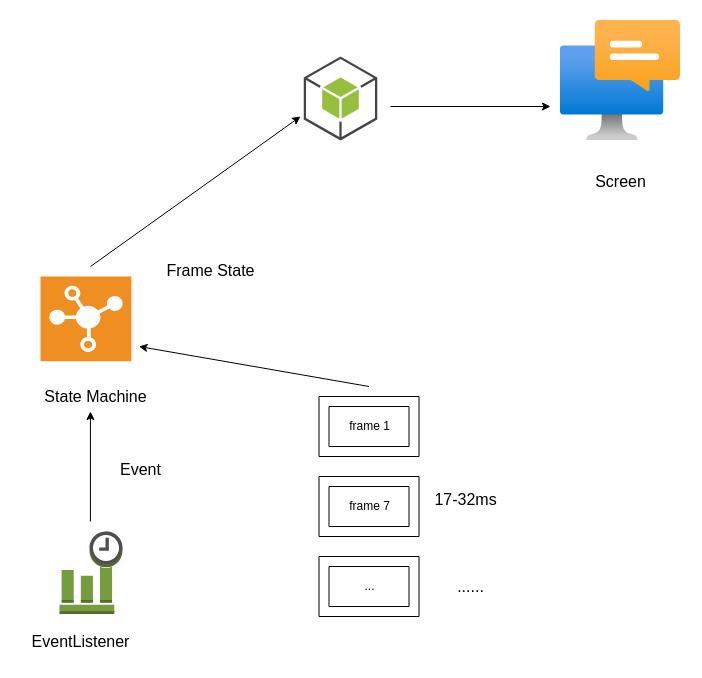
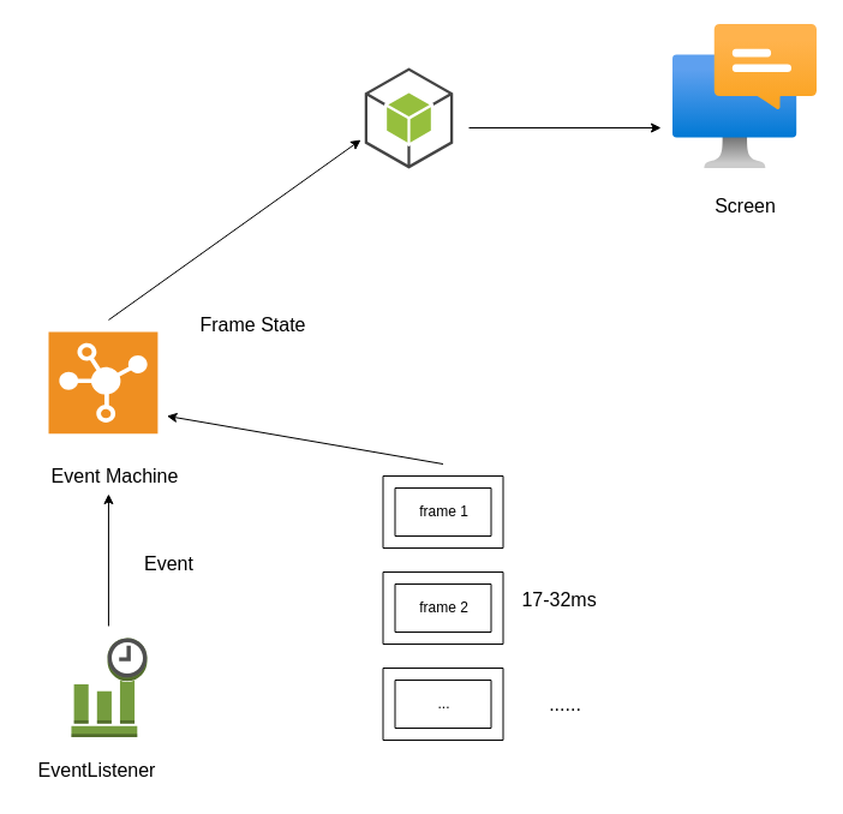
  <mxCell id="0" />
  <mxCell id="1" parent="0" />
  <mxCell id="2" value="" style="outlineConnect=0;dashed=0;verticalLabelPosition=bottom;verticalAlign=top;align=center;html=1;shape=mxgraph.aws3.event_time_based;fillColor=#759C3E;gradientColor=none;" vertex="1" parent="1"><mxGeometry x="58.95" y="531" width="63" height="82.5" as="geometry" /></mxCell>
  <mxCell id="3" value="" style="image;aspect=fixed;html=1;points=[];align=center;fontSize=12;image=img/lib/azure2/other/Windows_Notification_Services.svg;" vertex="1" parent="1"><mxGeometry x="560" y="20" width="120" height="120" as="geometry" /></mxCell>
  <mxCell id="4" value="" style="verticalLabelPosition=bottom;verticalAlign=top;html=1;shape=mxgraph.basic.frame;dx=10;whiteSpace=wrap;" vertex="1" parent="1"><mxGeometry x="318.5" y="396" width="100" height="60" as="geometry" /></mxCell>
  <mxCell id="5" value="" style="verticalLabelPosition=bottom;verticalAlign=top;html=1;shape=mxgraph.basic.frame;dx=10;whiteSpace=wrap;" vertex="1" parent="1"><mxGeometry x="318.5" y="476" width="100" height="60" as="geometry" /></mxCell>
  <mxCell id="6" value="" style="verticalLabelPosition=bottom;verticalAlign=top;html=1;shape=mxgraph.basic.frame;dx=10;whiteSpace=wrap;" vertex="1" parent="1"><mxGeometry x="318.5" y="556" width="100" height="60" as="geometry" /></mxCell>
  <mxCell id="7" value="&lt;font style=&quot;font-size: 16px;&quot;&gt;17-32ms&lt;/font&gt;" style="text;html=1;align=center;verticalAlign=middle;resizable=0;points=[];autosize=1;strokeColor=none;fillColor=none;" vertex="1" parent="1"><mxGeometry x="419.5" y="484" width="90" height="30" as="geometry" /></mxCell>
  <mxCell id="8" value="&lt;font style=&quot;font-size: 16px;&quot;&gt;......&lt;/font&gt;" style="text;html=1;align=center;verticalAlign=middle;resizable=0;points=[];autosize=1;strokeColor=none;fillColor=none;" vertex="1" parent="1"><mxGeometry x="444.5" y="571" width="50" height="30" as="geometry" /></mxCell>
  <mxCell id="9" value="frame 1" style="text;html=1;align=center;verticalAlign=middle;resizable=0;points=[];autosize=1;strokeColor=none;fillColor=none;" vertex="1" parent="1"><mxGeometry x="338.5" y="411" width="60" height="30" as="geometry" /></mxCell>
- <mxCell id="10" value="frame 7" style="text;html=1;align=center;verticalAlign=middle;resizable=0;points=[];autosize=1;strokeColor=none;fillColor=none;" vertex="1" parent="1"><mxGeometry x="338.5" y="491" width="60" height="30" as="geometry" /></mxCell>
+ <mxCell id="10" value="frame 2" style="text;html=1;align=center;verticalAlign=middle;resizable=0;points=[];autosize=1;strokeColor=none;fillColor=none;" vertex="1" parent="1"><mxGeometry x="338.5" y="491" width="60" height="30" as="geometry" /></mxCell>
  <mxCell id="11" value="" style="outlineConnect=0;dashed=0;verticalLabelPosition=bottom;verticalAlign=top;align=center;html=1;shape=mxgraph.aws3.android;fillColor=#96BF3D;gradientColor=none;" vertex="1" parent="1"><mxGeometry x="303.25" y="56" width="73.5" height="84" as="geometry" /></mxCell>
  <mxCell id="12" value="" style="endArrow=classic;html=1;rounded=0;" edge="1" parent="1"><mxGeometry width="50" height="50" relative="1" as="geometry"><mxPoint x="368.5" y="386" as="sourcePoint" /><mxPoint x="138.5" y="346" as="targetPoint" /></mxGeometry></mxCell>
  <mxCell id="13" value="" style="endArrow=classic;html=1;rounded=0;" edge="1" parent="1"><mxGeometry width="50" height="50" relative="1" as="geometry"><mxPoint x="390" y="106" as="sourcePoint" /><mxPoint x="550" y="106" as="targetPoint" /></mxGeometry></mxCell>
- <mxCell id="14" value="&lt;font style=&quot;font-size: 16px;&quot;&gt;Screen&lt;/font&gt;" style="text;html=1;align=center;verticalAlign=middle;resizable=0;points=[];autosize=1;strokeColor=none;fillColor=none;" vertex="1" parent="1"><mxGeometry x="585" y="166" width="70" height="30" as="geometry" /></mxCell>
+ <mxCell id="14" value="&lt;font style=&quot;font-size: 16px;&quot;&gt;Screen&lt;/font&gt;" style="text;html=1;align=center;verticalAlign=middle;resizable=0;points=[];autosize=1;strokeColor=none;fillColor=none;" vertex="1" parent="1"><mxGeometry x="585" y="156" width="70" height="30" as="geometry" /></mxCell>
  <mxCell id="15" value="&lt;font style=&quot;font-size: 16px;&quot;&gt;EventListener&lt;/font&gt;" style="text;html=1;align=center;verticalAlign=middle;resizable=0;points=[];autosize=1;strokeColor=none;fillColor=none;" vertex="1" parent="1"><mxGeometry x="20.45" y="626" width="120" height="30" as="geometry" /></mxCell>
  <mxCell id="16" value="" style="pointerEvents=1;shadow=0;dashed=0;html=1;strokeColor=none;fillColor=#EF8F21;labelPosition=center;verticalLabelPosition=bottom;verticalAlign=top;align=center;outlineConnect=0;shape=mxgraph.veeam.dr_site;" vertex="1" parent="1"><mxGeometry x="40" y="276" width="90.9" height="84.8" as="geometry" /></mxCell>
- <mxCell id="17" value="&lt;font style=&quot;font-size: 16px;&quot;&gt;State Machine&lt;/font&gt;" style="text;html=1;align=center;verticalAlign=middle;resizable=0;points=[];autosize=1;strokeColor=none;fillColor=none;" vertex="1" parent="1"><mxGeometry x="30.45" y="381" width="130" height="30" as="geometry" /></mxCell>
+ <mxCell id="17" value="&lt;font style=&quot;font-size: 16px;&quot;&gt;Event Machine&lt;/font&gt;" style="text;html=1;align=center;verticalAlign=middle;resizable=0;points=[];autosize=1;strokeColor=none;fillColor=none;" vertex="1" parent="1"><mxGeometry x="30.45" y="381" width="130" height="30" as="geometry" /></mxCell>
  <mxCell id="18" value="" style="endArrow=classic;html=1;rounded=0;" edge="1" parent="1"><mxGeometry width="50" height="50" relative="1" as="geometry"><mxPoint x="90" y="266" as="sourcePoint" /><mxPoint x="300" y="116" as="targetPoint" /></mxGeometry></mxCell>
  <mxCell id="19" value="" style="endArrow=classic;html=1;rounded=0;" edge="1" parent="1"><mxGeometry width="50" height="50" relative="1" as="geometry"><mxPoint x="89.95" y="521" as="sourcePoint" /><mxPoint x="89.95" y="411" as="targetPoint" /></mxGeometry></mxCell>
  <mxCell id="20" value="..." style="text;html=1;align=center;verticalAlign=middle;resizable=0;points=[];autosize=1;strokeColor=none;fillColor=none;" vertex="1" parent="1"><mxGeometry x="353.5" y="571" width="30" height="30" as="geometry" /></mxCell>
  <mxCell id="21" value="&lt;font style=&quot;font-size: 16px;&quot;&gt;Frame State&lt;/font&gt;" style="text;html=1;align=center;verticalAlign=middle;resizable=0;points=[];autosize=1;strokeColor=none;fillColor=none;" vertex="1" parent="1"><mxGeometry x="155" y="255" width="110" height="30" as="geometry" /></mxCell>
  <mxCell id="22" value="&lt;font style=&quot;font-size: 16px;&quot;&gt;Event&lt;/font&gt;" style="text;html=1;align=center;verticalAlign=middle;resizable=0;points=[];autosize=1;strokeColor=none;fillColor=none;" vertex="1" parent="1"><mxGeometry x="110" y="454" width="60" height="30" as="geometry" /></mxCell>
